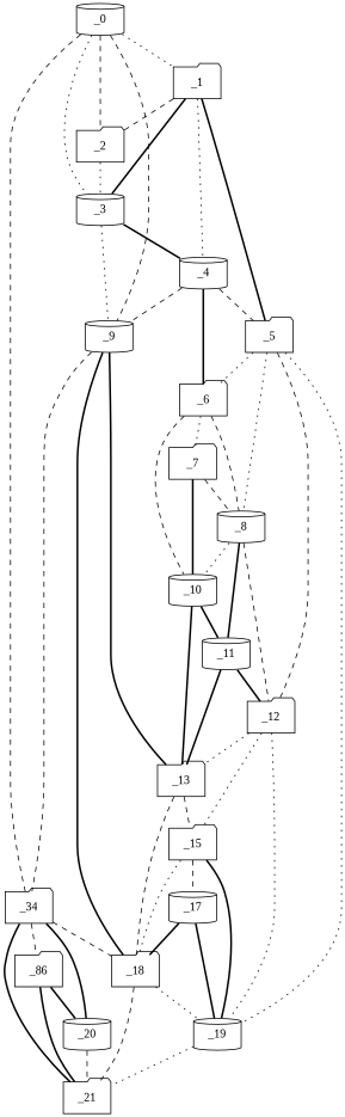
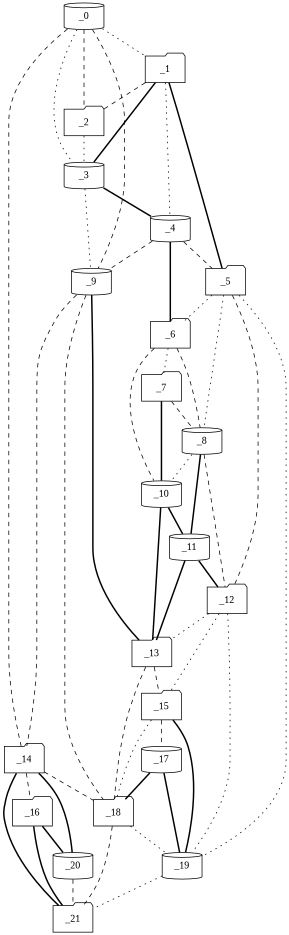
  graph {
    fontname="Liberation Serif"
    node [fontname="Liberation Serif" shape=folder x=17 y=18]
    edge [fontname="Liberation Serif" style=dashed valence=2]
    _0 [shape=cylinder]
    _1 [y=46]
    _2 [x=31]
    _3 [shape=cylinder x=43 y=17]
    _9 [shape=cylinder x=62 y=15]
-   _14 [x=86 y=11 label=_34]
+   _14 [x=86 y=11]
    _4 [shape=cylinder x=52 y=75]
    _5 [x=53 y=105]
    _13 [x=84 y=78]
    _18 [x=105 y=64]
-   _16 [x=101 y=12 label=_86]
+   _16 [x=101 y=12]
    _20 [shape=cylinder x=113 y=12]
    _21 [x=113 y=40]
    _6 [x=55 y=80]
    _8 [shape=cylinder x=60 y=90]
    _12 [x=79 y=86]
    _19 [shape=cylinder x=105 y=93]
    _15 [x=98 y=82]
    _10 [shape=cylinder x=65 y=81]
    _7 [x=60 y=84]
    _11 [shape=cylinder x=71 y=83]
    _17 [shape=cylinder x=103 y=81]
    _0 -- _1 [style=dotted valence=1]
    _0 -- _2
    _0 -- _3 [style=dotted]
    _0 -- _9
    _0 -- _14 [valence=1]
    _1 -- _2
    _1 -- _3 [style=bold]
    _1 -- _4 [style=dotted valence=1]
    _1 -- _5 [style=bold valence=1]
    _2 -- _3 [style=dotted valence=1]
    _3 -- _9 [style=dotted]
    _3 -- _4 [style=bold]
    _9 -- _14
    _9 -- _13 [style=bold]
-   _9 -- _18 [style=bold]
+   _9 -- _18
    _14 -- _18
    _14 -- _16 [valence=1]
    _14 -- _20 [style=bold valence=1]
    _14 -- _21 [style=bold]
    _4 -- _9
    _4 -- _5
    _4 -- _6 [style=bold valence=1]
    _5 -- _6 [style=dotted]
    _5 -- _8 [style=dotted]
    _5 -- _12
    _5 -- _19 [style=dotted valence=1]
    _13 -- _18 [valence=1]
    _13 -- _15 [valence=1]
    _18 -- _21
    _18 -- _19 [style=dotted valence=1]
    _16 -- _20 [style=bold]
    _16 -- _21 [style=bold]
    _20 -- _21 [valence=1]
    _6 -- _8
    _6 -- _10
    _6 -- _7 [style=dotted]
    _8 -- _12 [valence=1]
    _8 -- _10 [style=dotted]
    _8 -- _11 [style=bold valence=1]
    _12 -- _13 [style=dotted]
    _12 -- _19 [style=dotted valence=1]
    _12 -- _15 [style=dotted]
    _19 -- _21 [style=dotted valence=1]
    _15 -- _18 [style=dotted]
    _15 -- _19 [style=bold]
    _15 -- _17
    _10 -- _13 [style=bold]
    _10 -- _11 [style=bold]
    _7 -- _8
    _7 -- _10 [style=bold valence=1]
    _11 -- _13 [style=bold valence=1]
    _11 -- _12 [style=bold]
    _17 -- _18 [style=bold valence=1]
    _17 -- _19 [style=bold]
  }
